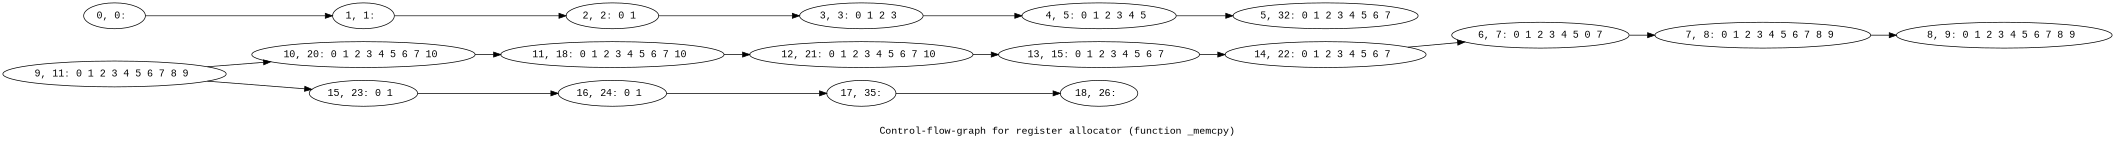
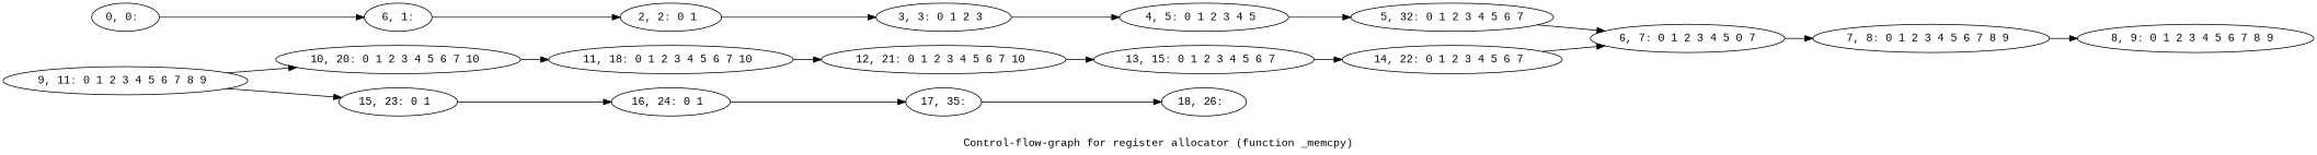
  digraph {
    fontname="Liberation Mono"
    label="Control-flow-graph for register allocator (function _memcpy)"
    rankdir=LR
    node [fontname="Liberation Mono"]
    edge [fontname="Liberation Mono"]
    n1 [label="0, 0: "]
-   n2 [label="1, 1: "]
+   n2 [label="6, 1:"]
    n3 [label="2, 2: 0 1 "]
    n4 [label="3, 3: 0 1 2 3 "]
    n5 [label="4, 5: 0 1 2 3 4 5 "]
    n6 [label="5, 32: 0 1 2 3 4 5 6 7"]
    n7 [label="6, 7: 0 1 2 3 4 5 0 7"]
    n8 [label="7, 8: 0 1 2 3 4 5 6 7 8 9 "]
    n9 [label="8, 9: 0 1 2 3 4 5 6 7 8 9 "]
    n10 [label="9, 11: 0 1 2 3 4 5 6 7 8 9 "]
    n11 [label="10, 20: 0 1 2 3 4 5 6 7 10 "]
    n12 [label="15, 23: 0 1 "]
    n13 [label="11, 18: 0 1 2 3 4 5 6 7 10 "]
    n14 [label="16, 24: 0 1 "]
    n15 [label="12, 21: 0 1 2 3 4 5 6 7 10 "]
    n16 [label="13, 15: 0 1 2 3 4 5 6 7 "]
    n17 [label="14, 22: 0 1 2 3 4 5 6 7 "]
    n18 [label="17, 35:"]
    n19 [label="18, 26: "]
    n1 -> n2
    n2 -> n3
    n3 -> n4
    n4 -> n5
    n5 -> n6
+   n6 -> n7
    n7 -> n8
    n8 -> n9
    n10 -> n11
    n10 -> n12
    n11 -> n13
    n12 -> n14
    n13 -> n15
    n14 -> n18
    n15 -> n16
    n16 -> n17
    n17 -> n7
    n18 -> n19
  }
